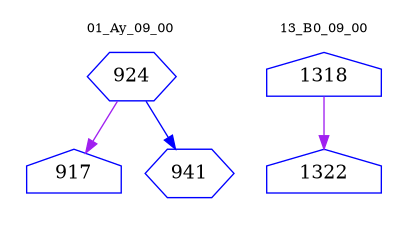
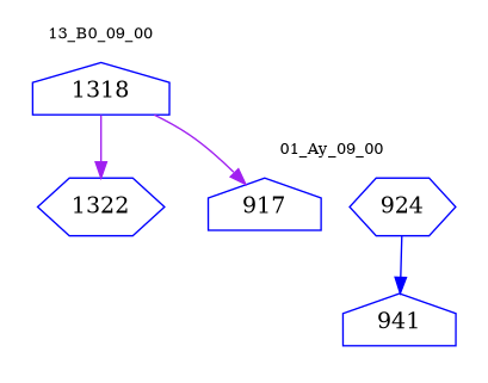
  digraph {
    node [color=blue shape=house]
    edge [color=purple]
    n1 [label=924 shape=hexagon]
    n2 [label=917]
-   n3 [label=941 shape=hexagon]
+   n3 [label=941]
    n4 [label=1318]
-   n5 [label=1322]
+   n5 [label=1322 shape=hexagon]
    subgraph cluster_1 {
      color=white
      fontsize=10
      label="01_Ay_09_00"
      n1
      n2
      n3
    }
    subgraph cluster_2 {
      color=white
      fontsize=10
      label="13_B0_09_00"
      n4
      n5
    }
-   n1 -> n2
+   n4 -> n2
    n1 -> n3 [color=blue]
    n4 -> n5
  }
